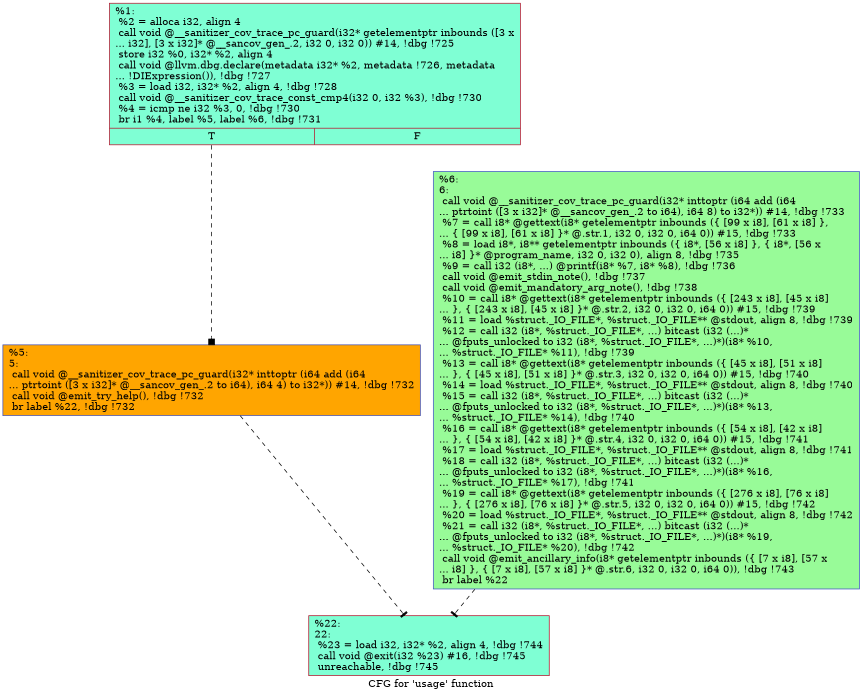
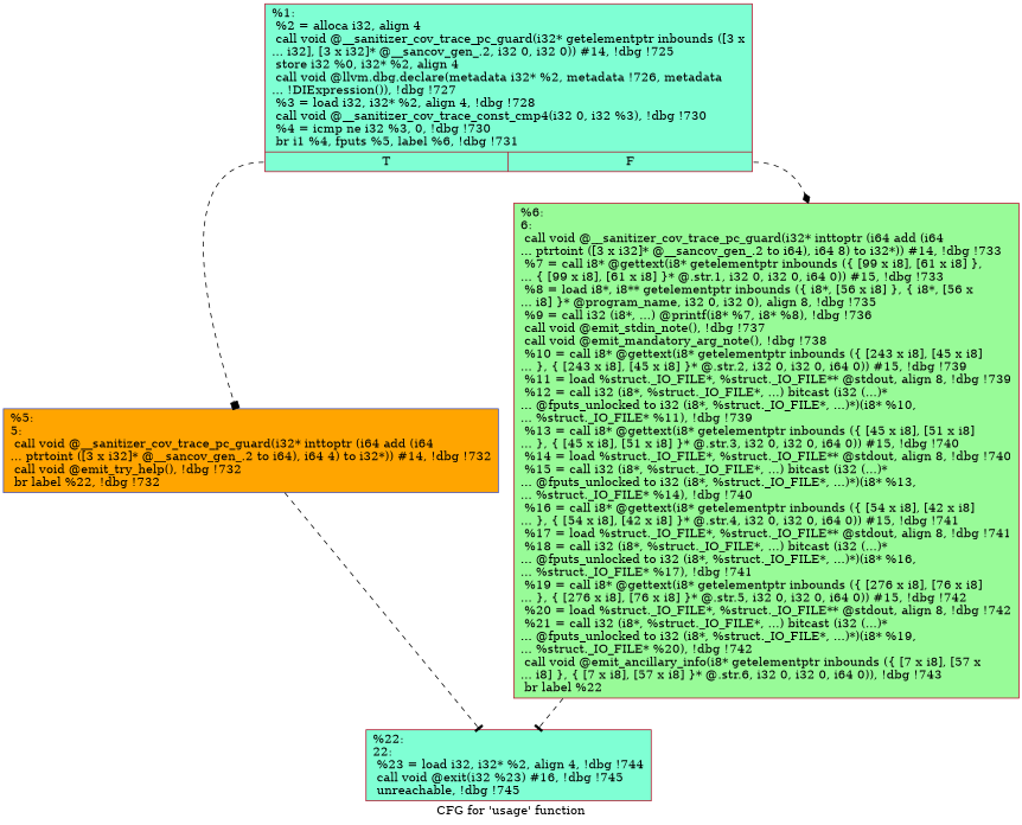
  digraph {
    label="CFG for 'usage' function"
    node [color="#b70d28ff" fillcolor=aquamarine shape=record style=filled]
    edge [arrowhead=tee style=dashed]
-   n1 [label="{%1:\l  %2 = alloca i32, align 4\l  call void @__sanitizer_cov_trace_pc_guard(i32* getelementptr inbounds ([3 x\l... i32], [3 x i32]* @__sancov_gen_.2, i32 0, i32 0)) #14, !dbg !725\l  store i32 %0, i32* %2, align 4\l  call void @llvm.dbg.declare(metadata i32* %2, metadata !726, metadata\l... !DIExpression()), !dbg !727\l  %3 = load i32, i32* %2, align 4, !dbg !728\l  call void @__sanitizer_cov_trace_const_cmp4(i32 0, i32 %3), !dbg !730\l  %4 = icmp ne i32 %3, 0, !dbg !730\l  br i1 %4, label %5, label %6, !dbg !731\l|{<s0>T|<s1>F}}"]
+   n1 [label="{%1:\l  %2 = alloca i32, align 4\l  call void @__sanitizer_cov_trace_pc_guard(i32* getelementptr inbounds ([3 x\l... i32], [3 x i32]* @__sancov_gen_.2, i32 0, i32 0)) #14, !dbg !725\l  store i32 %0, i32* %2, align 4\l  call void @llvm.dbg.declare(metadata i32* %2, metadata !726, metadata\l... !DIExpression()), !dbg !727\l  %3 = load i32, i32* %2, align 4, !dbg !728\l  call void @__sanitizer_cov_trace_const_cmp4(i32 0, i32 %3), !dbg !730\l  %4 = icmp ne i32 %3, 0, !dbg !730\l  br i1 %4, fputs %5, label %6, !dbg !731\l|{<s0>T|<s1>F}}"]
    n2 [color="#3d50c3ff" fillcolor=orange label="{%5:\l5:                                                \l  call void @__sanitizer_cov_trace_pc_guard(i32* inttoptr (i64 add (i64\l... ptrtoint ([3 x i32]* @__sancov_gen_.2 to i64), i64 4) to i32*)) #14, !dbg !732\l  call void @emit_try_help(), !dbg !732\l  br label %22, !dbg !732\l}"]
-   n3 [color="#3d50c3ff" fillcolor=palegreen label="{%6:\l6:                                                \l  call void @__sanitizer_cov_trace_pc_guard(i32* inttoptr (i64 add (i64\l... ptrtoint ([3 x i32]* @__sancov_gen_.2 to i64), i64 8) to i32*)) #14, !dbg !733\l  %7 = call i8* @gettext(i8* getelementptr inbounds (\{ [99 x i8], [61 x i8] \},\l... \{ [99 x i8], [61 x i8] \}* @.str.1, i32 0, i32 0, i64 0)) #15, !dbg !733\l  %8 = load i8*, i8** getelementptr inbounds (\{ i8*, [56 x i8] \}, \{ i8*, [56 x\l... i8] \}* @program_name, i32 0, i32 0), align 8, !dbg !735\l  %9 = call i32 (i8*, ...) @printf(i8* %7, i8* %8), !dbg !736\l  call void @emit_stdin_note(), !dbg !737\l  call void @emit_mandatory_arg_note(), !dbg !738\l  %10 = call i8* @gettext(i8* getelementptr inbounds (\{ [243 x i8], [45 x i8]\l... \}, \{ [243 x i8], [45 x i8] \}* @.str.2, i32 0, i32 0, i64 0)) #15, !dbg !739\l  %11 = load %struct._IO_FILE*, %struct._IO_FILE** @stdout, align 8, !dbg !739\l  %12 = call i32 (i8*, %struct._IO_FILE*, ...) bitcast (i32 (...)*\l... @fputs_unlocked to i32 (i8*, %struct._IO_FILE*, ...)*)(i8* %10,\l... %struct._IO_FILE* %11), !dbg !739\l  %13 = call i8* @gettext(i8* getelementptr inbounds (\{ [45 x i8], [51 x i8]\l... \}, \{ [45 x i8], [51 x i8] \}* @.str.3, i32 0, i32 0, i64 0)) #15, !dbg !740\l  %14 = load %struct._IO_FILE*, %struct._IO_FILE** @stdout, align 8, !dbg !740\l  %15 = call i32 (i8*, %struct._IO_FILE*, ...) bitcast (i32 (...)*\l... @fputs_unlocked to i32 (i8*, %struct._IO_FILE*, ...)*)(i8* %13,\l... %struct._IO_FILE* %14), !dbg !740\l  %16 = call i8* @gettext(i8* getelementptr inbounds (\{ [54 x i8], [42 x i8]\l... \}, \{ [54 x i8], [42 x i8] \}* @.str.4, i32 0, i32 0, i64 0)) #15, !dbg !741\l  %17 = load %struct._IO_FILE*, %struct._IO_FILE** @stdout, align 8, !dbg !741\l  %18 = call i32 (i8*, %struct._IO_FILE*, ...) bitcast (i32 (...)*\l... @fputs_unlocked to i32 (i8*, %struct._IO_FILE*, ...)*)(i8* %16,\l... %struct._IO_FILE* %17), !dbg !741\l  %19 = call i8* @gettext(i8* getelementptr inbounds (\{ [276 x i8], [76 x i8]\l... \}, \{ [276 x i8], [76 x i8] \}* @.str.5, i32 0, i32 0, i64 0)) #15, !dbg !742\l  %20 = load %struct._IO_FILE*, %struct._IO_FILE** @stdout, align 8, !dbg !742\l  %21 = call i32 (i8*, %struct._IO_FILE*, ...) bitcast (i32 (...)*\l... @fputs_unlocked to i32 (i8*, %struct._IO_FILE*, ...)*)(i8* %19,\l... %struct._IO_FILE* %20), !dbg !742\l  call void @emit_ancillary_info(i8* getelementptr inbounds (\{ [7 x i8], [57 x\l... i8] \}, \{ [7 x i8], [57 x i8] \}* @.str.6, i32 0, i32 0, i64 0)), !dbg !743\l  br label %22\l}"]
+   n3 [fillcolor=palegreen label="{%6:\l6:                                                \l  call void @__sanitizer_cov_trace_pc_guard(i32* inttoptr (i64 add (i64\l... ptrtoint ([3 x i32]* @__sancov_gen_.2 to i64), i64 8) to i32*)) #14, !dbg !733\l  %7 = call i8* @gettext(i8* getelementptr inbounds (\{ [99 x i8], [61 x i8] \},\l... \{ [99 x i8], [61 x i8] \}* @.str.1, i32 0, i32 0, i64 0)) #15, !dbg !733\l  %8 = load i8*, i8** getelementptr inbounds (\{ i8*, [56 x i8] \}, \{ i8*, [56 x\l... i8] \}* @program_name, i32 0, i32 0), align 8, !dbg !735\l  %9 = call i32 (i8*, ...) @printf(i8* %7, i8* %8), !dbg !736\l  call void @emit_stdin_note(), !dbg !737\l  call void @emit_mandatory_arg_note(), !dbg !738\l  %10 = call i8* @gettext(i8* getelementptr inbounds (\{ [243 x i8], [45 x i8]\l... \}, \{ [243 x i8], [45 x i8] \}* @.str.2, i32 0, i32 0, i64 0)) #15, !dbg !739\l  %11 = load %struct._IO_FILE*, %struct._IO_FILE** @stdout, align 8, !dbg !739\l  %12 = call i32 (i8*, %struct._IO_FILE*, ...) bitcast (i32 (...)*\l... @fputs_unlocked to i32 (i8*, %struct._IO_FILE*, ...)*)(i8* %10,\l... %struct._IO_FILE* %11), !dbg !739\l  %13 = call i8* @gettext(i8* getelementptr inbounds (\{ [45 x i8], [51 x i8]\l... \}, \{ [45 x i8], [51 x i8] \}* @.str.3, i32 0, i32 0, i64 0)) #15, !dbg !740\l  %14 = load %struct._IO_FILE*, %struct._IO_FILE** @stdout, align 8, !dbg !740\l  %15 = call i32 (i8*, %struct._IO_FILE*, ...) bitcast (i32 (...)*\l... @fputs_unlocked to i32 (i8*, %struct._IO_FILE*, ...)*)(i8* %13,\l... %struct._IO_FILE* %14), !dbg !740\l  %16 = call i8* @gettext(i8* getelementptr inbounds (\{ [54 x i8], [42 x i8]\l... \}, \{ [54 x i8], [42 x i8] \}* @.str.4, i32 0, i32 0, i64 0)) #15, !dbg !741\l  %17 = load %struct._IO_FILE*, %struct._IO_FILE** @stdout, align 8, !dbg !741\l  %18 = call i32 (i8*, %struct._IO_FILE*, ...) bitcast (i32 (...)*\l... @fputs_unlocked to i32 (i8*, %struct._IO_FILE*, ...)*)(i8* %16,\l... %struct._IO_FILE* %17), !dbg !741\l  %19 = call i8* @gettext(i8* getelementptr inbounds (\{ [276 x i8], [76 x i8]\l... \}, \{ [276 x i8], [76 x i8] \}* @.str.5, i32 0, i32 0, i64 0)) #15, !dbg !742\l  %20 = load %struct._IO_FILE*, %struct._IO_FILE** @stdout, align 8, !dbg !742\l  %21 = call i32 (i8*, %struct._IO_FILE*, ...) bitcast (i32 (...)*\l... @fputs_unlocked to i32 (i8*, %struct._IO_FILE*, ...)*)(i8* %19,\l... %struct._IO_FILE* %20), !dbg !742\l  call void @emit_ancillary_info(i8* getelementptr inbounds (\{ [7 x i8], [57 x\l... i8] \}, \{ [7 x i8], [57 x i8] \}* @.str.6, i32 0, i32 0, i64 0)), !dbg !743\l  br label %22\l}"]
    n4 [label="{%22:\l22:                                               \l  %23 = load i32, i32* %2, align 4, !dbg !744\l  call void @exit(i32 %23) #16, !dbg !745\l  unreachable, !dbg !745\l}"]
    n1 -> n2 [arrowhead=box tailport=s0]
+   n1 -> n3 [arrowhead=diamond tailport=s1]
    n2 -> n4
    n3 -> n4
  }
